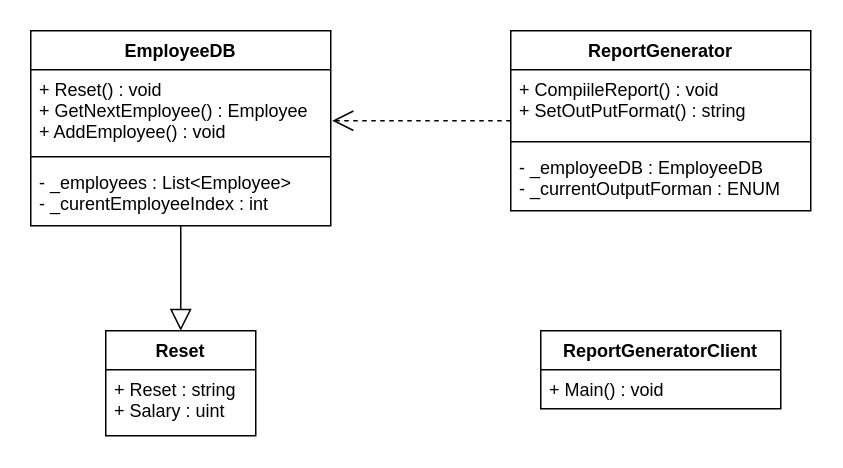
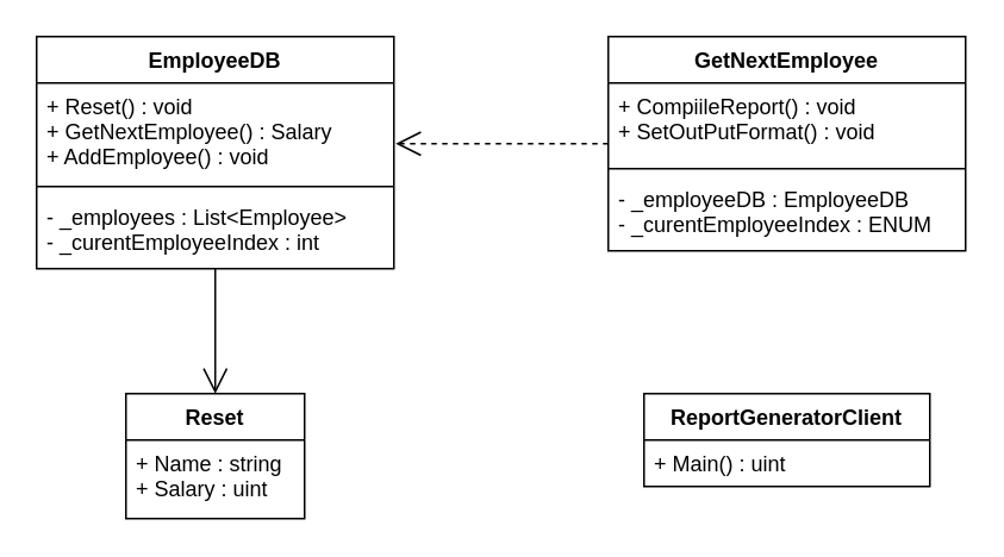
  <mxCell id="0" />
  <mxCell id="1" parent="0" />
- <mxCell id="2" style="edgeStyle=orthogonalEdgeStyle;rounded=0;orthogonalLoop=1;jettySize=auto;html=1;entryX=0.5;entryY=0;entryDx=0;entryDy=0;endArrow=block;endFill=0;endSize=12;" edge="1" parent="1" source="3" target="7"><mxGeometry relative="1" as="geometry" /></mxCell>
+ <mxCell id="2" style="edgeStyle=orthogonalEdgeStyle;rounded=0;orthogonalLoop=1;jettySize=auto;html=1;entryX=0.5;entryY=0;entryDx=0;entryDy=0;endArrow=open;endFill=0;endSize=12;" edge="1" parent="1" source="3" target="7"><mxGeometry relative="1" as="geometry" /></mxCell>
  <mxCell id="3" value="EmployeeDB" style="swimlane;fontStyle=1;align=center;verticalAlign=top;childLayout=stackLayout;horizontal=1;startSize=26;horizontalStack=0;resizeParent=1;resizeParentMax=0;resizeLast=0;collapsible=1;marginBottom=0;" vertex="1" parent="1"><mxGeometry x="20" y="20" width="200" height="130" as="geometry" /></mxCell>
- <mxCell id="4" value="+ Reset() : void&#10;+ GetNextEmployee() : Employee&#10;+ AddEmployee() : void" style="text;strokeColor=none;fillColor=none;align=left;verticalAlign=top;spacingLeft=4;spacingRight=4;overflow=hidden;rotatable=0;points=[[0,0.5],[1,0.5]];portConstraint=eastwest;" vertex="1" parent="3"><mxGeometry y="26" width="200" height="54" as="geometry" /></mxCell>
+ <mxCell id="4" value="+ Reset() : void&#10;+ GetNextEmployee() : Salary&#10;+ AddEmployee() : void" style="text;strokeColor=none;fillColor=none;align=left;verticalAlign=top;spacingLeft=4;spacingRight=4;overflow=hidden;rotatable=0;points=[[0,0.5],[1,0.5]];portConstraint=eastwest;" vertex="1" parent="3"><mxGeometry y="26" width="200" height="54" as="geometry" /></mxCell>
  <mxCell id="5" value="" style="line;strokeWidth=1;fillColor=none;align=left;verticalAlign=middle;spacingTop=-1;spacingLeft=3;spacingRight=3;rotatable=0;labelPosition=right;points=[];portConstraint=eastwest;" vertex="1" parent="3"><mxGeometry y="80" width="200" height="8" as="geometry" /></mxCell>
  <mxCell id="6" value="- _employees : List&lt;Employee&gt;&#10;- _curentEmployeeIndex : int" style="text;strokeColor=none;fillColor=none;align=left;verticalAlign=top;spacingLeft=4;spacingRight=4;overflow=hidden;rotatable=0;points=[[0,0.5],[1,0.5]];portConstraint=eastwest;" vertex="1" parent="3"><mxGeometry y="88" width="200" height="42" as="geometry" /></mxCell>
  <mxCell id="7" value="Reset" style="swimlane;fontStyle=1;align=center;verticalAlign=top;childLayout=stackLayout;horizontal=1;startSize=26;horizontalStack=0;resizeParent=1;resizeParentMax=0;resizeLast=0;collapsible=1;marginBottom=0;" vertex="1" parent="1"><mxGeometry x="70" y="220" width="100" height="70" as="geometry" /></mxCell>
- <mxCell id="8" value="+ Reset : string&#10;+ Salary : uint" style="text;strokeColor=none;fillColor=none;align=left;verticalAlign=top;spacingLeft=4;spacingRight=4;overflow=hidden;rotatable=0;points=[[0,0.5],[1,0.5]];portConstraint=eastwest;" vertex="1" parent="7"><mxGeometry y="26" width="100" height="44" as="geometry" /></mxCell>
+ <mxCell id="8" value="+ Name : string&#10;+ Salary : uint" style="text;strokeColor=none;fillColor=none;align=left;verticalAlign=top;spacingLeft=4;spacingRight=4;overflow=hidden;rotatable=0;points=[[0,0.5],[1,0.5]];portConstraint=eastwest;" vertex="1" parent="7"><mxGeometry y="26" width="100" height="44" as="geometry" /></mxCell>
  <mxCell id="9" style="edgeStyle=orthogonalEdgeStyle;rounded=0;orthogonalLoop=1;jettySize=auto;html=1;entryX=1.005;entryY=0.63;entryDx=0;entryDy=0;entryPerimeter=0;endSize=12;endArrow=open;endFill=0;dashed=1;" edge="1" parent="1" source="10" target="4"><mxGeometry relative="1" as="geometry" /></mxCell>
- <mxCell id="10" value="ReportGenerator" style="swimlane;fontStyle=1;align=center;verticalAlign=top;childLayout=stackLayout;horizontal=1;startSize=26;horizontalStack=0;resizeParent=1;resizeParentMax=0;resizeLast=0;collapsible=1;marginBottom=0;" vertex="1" parent="1"><mxGeometry x="340" y="20" width="200" height="120" as="geometry" /></mxCell>
- <mxCell id="11" value="+ CompiileReport() : void&#10;+ SetOutPutFormat() : string" style="text;strokeColor=none;fillColor=none;align=left;verticalAlign=top;spacingLeft=4;spacingRight=4;overflow=hidden;rotatable=0;points=[[0,0.5],[1,0.5]];portConstraint=eastwest;" vertex="1" parent="10"><mxGeometry y="26" width="200" height="44" as="geometry" /></mxCell>
+ <mxCell id="10" value="GetNextEmployee" style="swimlane;fontStyle=1;align=center;verticalAlign=top;childLayout=stackLayout;horizontal=1;startSize=26;horizontalStack=0;resizeParent=1;resizeParentMax=0;resizeLast=0;collapsible=1;marginBottom=0;" vertex="1" parent="1"><mxGeometry x="340" y="20" width="200" height="120" as="geometry" /></mxCell>
+ <mxCell id="11" value="+ CompiileReport() : void&#10;+ SetOutPutFormat() : void" style="text;strokeColor=none;fillColor=none;align=left;verticalAlign=top;spacingLeft=4;spacingRight=4;overflow=hidden;rotatable=0;points=[[0,0.5],[1,0.5]];portConstraint=eastwest;" vertex="1" parent="10"><mxGeometry y="26" width="200" height="44" as="geometry" /></mxCell>
  <mxCell id="12" value="" style="line;strokeWidth=1;fillColor=none;align=left;verticalAlign=middle;spacingTop=-1;spacingLeft=3;spacingRight=3;rotatable=0;labelPosition=right;points=[];portConstraint=eastwest;" vertex="1" parent="10"><mxGeometry y="70" width="200" height="8" as="geometry" /></mxCell>
- <mxCell id="13" value="- _employeeDB : EmployeeDB&#10;- _currentOutputForman : ENUM" style="text;strokeColor=none;fillColor=none;align=left;verticalAlign=top;spacingLeft=4;spacingRight=4;overflow=hidden;rotatable=0;points=[[0,0.5],[1,0.5]];portConstraint=eastwest;" vertex="1" parent="10"><mxGeometry y="78" width="200" height="42" as="geometry" /></mxCell>
+ <mxCell id="13" value="- _employeeDB : EmployeeDB&#10;- _curentEmployeeIndex : ENUM" style="text;strokeColor=none;fillColor=none;align=left;verticalAlign=top;spacingLeft=4;spacingRight=4;overflow=hidden;rotatable=0;points=[[0,0.5],[1,0.5]];portConstraint=eastwest;" vertex="1" parent="10"><mxGeometry y="78" width="200" height="42" as="geometry" /></mxCell>
  <mxCell id="14" value="ReportGeneratorClient" style="swimlane;fontStyle=1;align=center;verticalAlign=top;childLayout=stackLayout;horizontal=1;startSize=26;horizontalStack=0;resizeParent=1;resizeParentMax=0;resizeLast=0;collapsible=1;marginBottom=0;" vertex="1" parent="1"><mxGeometry x="360" y="220" width="160" height="52" as="geometry" /></mxCell>
- <mxCell id="15" value="+ Main() : void" style="text;strokeColor=none;fillColor=none;align=left;verticalAlign=top;spacingLeft=4;spacingRight=4;overflow=hidden;rotatable=0;points=[[0,0.5],[1,0.5]];portConstraint=eastwest;" vertex="1" parent="14"><mxGeometry y="26" width="160" height="26" as="geometry" /></mxCell>
+ <mxCell id="15" value="+ Main() : uint" style="text;strokeColor=none;fillColor=none;align=left;verticalAlign=top;spacingLeft=4;spacingRight=4;overflow=hidden;rotatable=0;points=[[0,0.5],[1,0.5]];portConstraint=eastwest;" vertex="1" parent="14"><mxGeometry y="26" width="160" height="26" as="geometry" /></mxCell>
